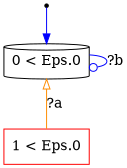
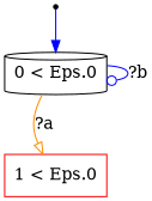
  digraph {
    edge [color=blue]
    ENTRY [shape=point]
    n2 [label="0 < Eps.0\n" shape=cylinder]
    n3 [color=red label="1 < Eps.0\n" shape=box]
    ENTRY -> n2 [arrowhead=normal]
    n2 -> n2 [label="?b" arrowhead=odot]
-   n3 -> n2 [label="?a" color=darkorange arrowhead=onormal]
+   n2 -> n3 [label="?a" color=darkorange arrowhead=onormal]
  }
